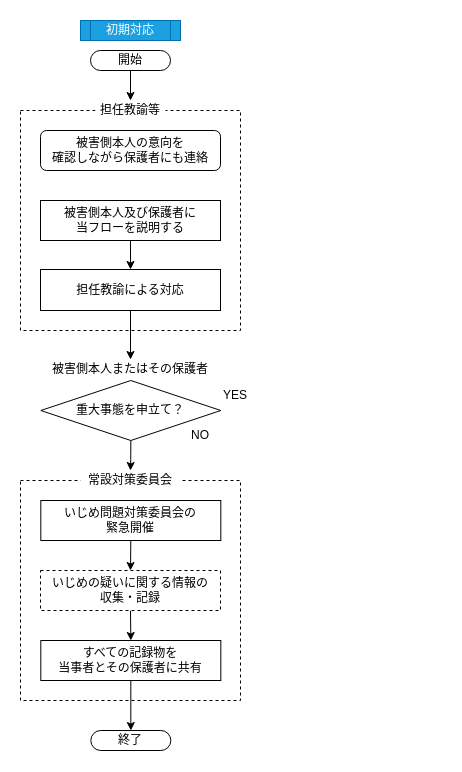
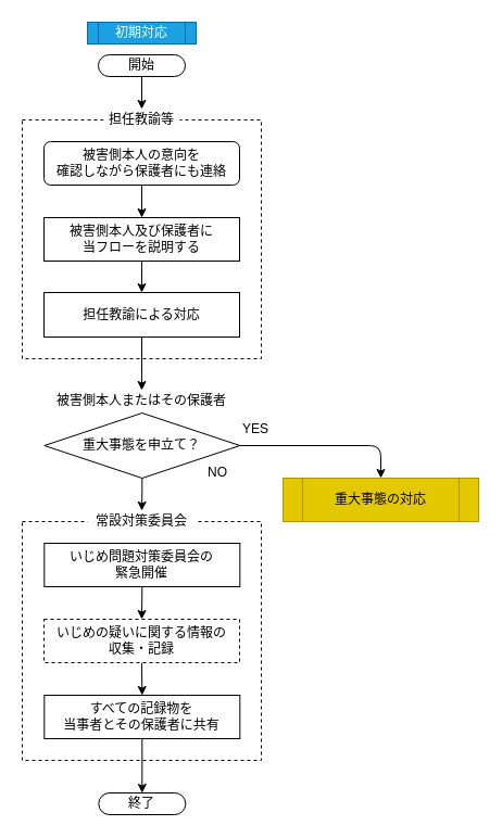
  <mxCell id="0" />
  <mxCell id="1" value="実行者" style="" parent="0" />
  <mxCell id="2" value="" style="rounded=0;whiteSpace=wrap;html=1;fillColor=none;dashed=1;" parent="1" vertex="1"><mxGeometry y="110" width="220" height="220" as="geometry" x="20" /></mxCell>
  <mxCell id="3" value="担任教諭等" style="text;html=1;strokeColor=none;fillColor=default;align=center;verticalAlign=middle;whiteSpace=wrap;rounded=0;" parent="1" vertex="1"><mxGeometry x="95" y="100" width="70" height="20" as="geometry" /></mxCell>
  <mxCell id="4" value="" style="rounded=0;whiteSpace=wrap;html=1;fillColor=none;dashed=1;" parent="1" vertex="1"><mxGeometry y="480" width="220" height="220" as="geometry" x="20" /></mxCell>
  <mxCell id="5" value="常設対策委員会" style="text;html=1;strokeColor=none;fillColor=default;align=center;verticalAlign=middle;whiteSpace=wrap;rounded=0;" parent="1" vertex="1"><mxGeometry x="80" y="470" width="100" height="20" as="geometry" /></mxCell>
  <mxCell id="6" value="被害側本人またはその保護者" style="text;html=1;strokeColor=none;fillColor=default;align=center;verticalAlign=middle;whiteSpace=wrap;rounded=0;" parent="1" vertex="1"><mxGeometry x="40" y="359" width="180" height="20" as="geometry" /></mxCell>
  <mxCell id="7" style="" parent="0" />
  <mxCell id="8" style="edgeStyle=orthogonalEdgeStyle;rounded=0;html=1;exitX=0.5;exitY=1;exitDx=0;exitDy=0;fontSize=12;" parent="7" source="9" target="28" edge="1"><mxGeometry relative="1" as="geometry" /></mxCell>
  <mxCell id="9" value="被害側本人及び保護者に&lt;br&gt;当フローを説明する" style="rounded=0;whiteSpace=wrap;html=1;" parent="7" vertex="1"><mxGeometry x="40" y="200" width="180" height="40" as="geometry" /></mxCell>
+ <mxCell id="10" style="edgeStyle=none;html=1;exitX=0.5;exitY=1;exitDx=0;exitDy=0;entryX=0.5;entryY=0;entryDx=0;entryDy=0;" parent="7" source="11" target="9" edge="1"><mxGeometry relative="1" as="geometry" /></mxCell>
  <mxCell id="11" value="被害側本人の意向を&lt;br&gt;確認しながら保護者にも連絡" style="whiteSpace=wrap;html=1;rounded=1;" parent="7" vertex="1"><mxGeometry x="40" y="130" width="180" height="40" as="geometry" /></mxCell>
  <mxCell id="12" style="edgeStyle=none;html=1;exitX=0.5;exitY=1;exitDx=0;exitDy=0;entryX=0.5;entryY=0;entryDx=0;entryDy=0;" parent="7" source="13" target="15" edge="1"><mxGeometry relative="1" as="geometry" /></mxCell>
  <mxCell id="13" value="いじめ問題対策委員会の&lt;br&gt;緊急開催" style="rounded=0;whiteSpace=wrap;html=1;" parent="7" vertex="1"><mxGeometry x="40.32" y="500" width="180" height="40" as="geometry" /></mxCell>
  <mxCell id="14" style="edgeStyle=none;html=1;exitX=0.5;exitY=1;exitDx=0;exitDy=0;entryX=0.5;entryY=0;entryDx=0;entryDy=0;" parent="7" source="15" target="17" edge="1"><mxGeometry relative="1" as="geometry" /></mxCell>
  <mxCell id="15" value="いじめの疑いに関する情報の&lt;br&gt;収集・記録" style="rounded=0;whiteSpace=wrap;html=1;dashed=1;" parent="7" vertex="1"><mxGeometry x="40" y="570" width="180" height="40" as="geometry" /></mxCell>
  <mxCell id="16" style="edgeStyle=orthogonalEdgeStyle;rounded=1;html=1;exitX=0.5;exitY=1;exitDx=0;exitDy=0;entryX=0.5;entryY=0;entryDx=0;entryDy=0;fontSize=12;" parent="7" source="17" target="26" edge="1"><mxGeometry relative="1" as="geometry" /></mxCell>
  <mxCell id="17" value="すべての記録物を&lt;br&gt;当事者とその保護者に共有" style="rounded=0;whiteSpace=wrap;html=1;" parent="7" vertex="1"><mxGeometry x="40.32" y="640" width="180" height="40" as="geometry" /></mxCell>
  <mxCell id="18" style="edgeStyle=none;html=1;exitX=0.5;exitY=1;exitDx=0;exitDy=0;entryX=0.5;entryY=0;entryDx=0;entryDy=0;" parent="7" source="19" target="3" edge="1"><mxGeometry relative="1" as="geometry"><mxPoint x="140" y="70" as="sourcePoint" /><mxPoint x="130" y="90" as="targetPoint" /></mxGeometry></mxCell>
  <mxCell id="19" value="開始" style="rounded=1;whiteSpace=wrap;html=1;arcSize=50;" parent="7" vertex="1"><mxGeometry x="90" y="50" width="80" height="20" as="geometry" /></mxCell>
  <mxCell id="20" style="edgeStyle=orthogonalEdgeStyle;rounded=1;html=1;exitX=0.5;exitY=1;exitDx=0;exitDy=0;fontSize=12;" parent="7" source="22" target="5" edge="1"><mxGeometry relative="1" as="geometry" /></mxCell>
+ <mxCell id="21" style="edgeStyle=orthogonalEdgeStyle;rounded=1;html=1;entryX=0.5;entryY=0;entryDx=0;entryDy=0;fontSize=12;" parent="7" source="22" target="25" edge="1"><mxGeometry relative="1" as="geometry" /></mxCell>
  <mxCell id="22" value="重大事態を申立て？" style="rhombus;whiteSpace=wrap;html=1;spacingTop=0;" parent="7" vertex="1"><mxGeometry x="40.32" y="380" width="180" height="60" as="geometry" /></mxCell>
  <mxCell id="23" value="NO" style="text;html=1;strokeColor=none;fillColor=none;align=center;verticalAlign=middle;whiteSpace=wrap;rounded=0;" parent="7" vertex="1"><mxGeometry x="190" y="430" width="20" height="10" as="geometry" /></mxCell>
  <mxCell id="24" value="YES" style="text;html=1;strokeColor=none;fillColor=none;align=center;verticalAlign=middle;whiteSpace=wrap;rounded=0;" parent="7" vertex="1"><mxGeometry x="220" y="390" width="30" height="10" as="geometry" /></mxCell>
+ <mxCell id="25" value="重大事態の対応" style="shape=process;whiteSpace=wrap;html=1;backgroundOutline=1;fillColor=#e3c800;fontColor=#000000;strokeColor=#B09500;" parent="7" vertex="1"><mxGeometry x="260" y="440" width="180" height="40" as="geometry" /></mxCell>
  <mxCell id="26" value="終了" style="rounded=1;whiteSpace=wrap;html=1;arcSize=50;" parent="7" vertex="1"><mxGeometry x="90.32" y="730" width="80" height="20" as="geometry" /></mxCell>
  <mxCell id="27" style="edgeStyle=orthogonalEdgeStyle;rounded=1;html=1;exitX=0.5;exitY=1;exitDx=0;exitDy=0;fontSize=12;entryX=0.5;entryY=0;entryDx=0;entryDy=0;" parent="7" source="28" target="6" edge="1"><mxGeometry relative="1" as="geometry" /></mxCell>
  <mxCell id="28" value="担任教諭による対応" style="rounded=0;whiteSpace=wrap;html=1;" parent="7" vertex="1"><mxGeometry x="40" y="269" width="180" height="41" as="geometry" /></mxCell>
  <mxCell id="29" value="初期対応" style="shape=process;whiteSpace=wrap;html=1;backgroundOutline=1;fillColor=#1ba1e2;strokeColor=#006EAF;fontColor=#ffffff;" parent="7" vertex="1"><mxGeometry x="80" width="100" height="20" as="geometry" y="20" /></mxCell>
  <mxCell id="30" value="ハイパーリンク" parent="0" />
  <mxCell id="31" value="" style="rounded=0;whiteSpace=wrap;html=1;fillColor=none;strokeColor=none;" parent="30" vertex="1"><mxGeometry x="260" y="440" width="180" height="40" as="geometry" /></mxCell>
